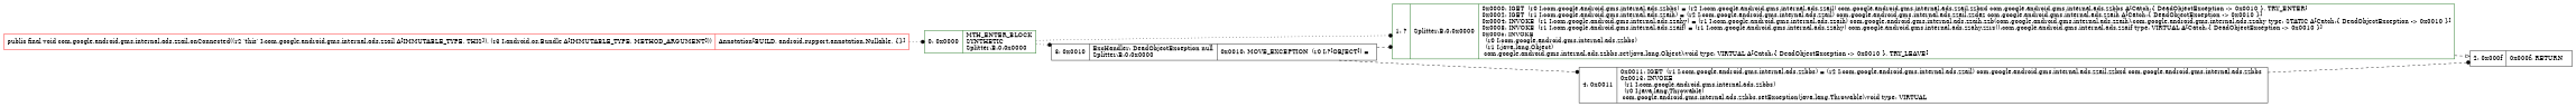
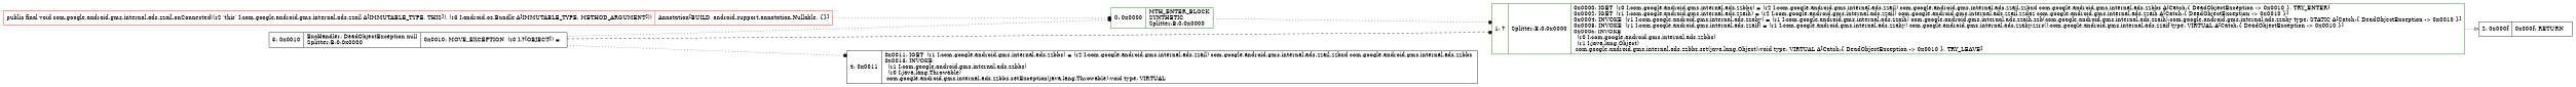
  digraph {
    rankdir=LR
    node [color=black shape=record]
    edge [arrowhead=dot style=dashed]
    n1 [color=darkgreen label="{0\:\ 0x0000|MTH_ENTER_BLOCK\lSYNTHETIC\lSplitter:B:0:0x0000\l}"]
    n2 [color=darkgreen label="{1\:\ ?|Splitter:B:0:0x0000\l|0x0000: IGET  (r0 I:com.google.android.gms.internal.ads.zzbbs) = (r2 I:com.google.android.gms.internal.ads.zzail) com.google.android.gms.internal.ads.zzail.zzbxd com.google.android.gms.internal.ads.zzbbs A[Catch:\{ DeadObjectException \-\> 0x0010 \}, TRY_ENTER]\l0x0002: IGET  (r1 I:com.google.android.gms.internal.ads.zzaih) = (r2 I:com.google.android.gms.internal.ads.zzail) com.google.android.gms.internal.ads.zzail.zzdaz com.google.android.gms.internal.ads.zzaih A[Catch:\{ DeadObjectException \-\> 0x0010 \}]\l0x0004: INVOKE  (r1 I:com.google.android.gms.internal.ads.zzahy) = (r1 I:com.google.android.gms.internal.ads.zzaih) com.google.android.gms.internal.ads.zzaih.zzb(com.google.android.gms.internal.ads.zzaih):com.google.android.gms.internal.ads.zzahy type: STATIC A[Catch:\{ DeadObjectException \-\> 0x0010 \}]\l0x0008: INVOKE  (r1 I:com.google.android.gms.internal.ads.zzaif) = (r1 I:com.google.android.gms.internal.ads.zzahy) com.google.android.gms.internal.ads.zzahy.zzrs():com.google.android.gms.internal.ads.zzaif type: VIRTUAL A[Catch:\{ DeadObjectException \-\> 0x0010 \}]\l0x000c: INVOKE  \l  (r0 I:com.google.android.gms.internal.ads.zzbbs)\l  (r1 I:java.lang.Object)\l com.google.android.gms.internal.ads.zzbbs.set(java.lang.Object):void type: VIRTUAL A[Catch:\{ DeadObjectException \-\> 0x0010 \}, TRY_LEAVE]\l}"]
    n3 [label="{3\:\ 0x0010|ExcHandler: DeadObjectException null\lSplitter:B:0:0x0000\l|0x0010: MOVE_EXCEPTION  (r0 I:?[OBJECT]) =  \l}"]
    n4 [label="{2\:\ 0x000f|0x000f: RETURN   \l}"]
    n5 [label="{4\:\ 0x0011|0x0011: IGET  (r1 I:com.google.android.gms.internal.ads.zzbbs) = (r2 I:com.google.android.gms.internal.ads.zzail) com.google.android.gms.internal.ads.zzail.zzbxd com.google.android.gms.internal.ads.zzbbs \l0x0013: INVOKE  \l  (r1 I:com.google.android.gms.internal.ads.zzbbs)\l  (r0 I:java.lang.Throwable)\l com.google.android.gms.internal.ads.zzbbs.setException(java.lang.Throwable):void type: VIRTUAL \l}"]
    n6 [color=red label="{public final void com.google.android.gms.internal.ads.zzail.onConnected((r2 'this' I:com.google.android.gms.internal.ads.zzail A[IMMUTABLE_TYPE, THIS]), (r3 I:android.os.Bundle A[IMMUTABLE_TYPE, METHOD_ARGUMENT]))  | Annotation[BUILD, android.support.annotation.Nullable, \{\}]\l}"]
    n1 -> n2 [style=dotted]
-   n1 -> n3 [style=dotted]
-   n2 -> n4 [arrowhead=onormal]
+   n3 -> n1 [style=dotted]
+   n2 -> n4 [arrowhead=onormal style=dotted]
    n3 -> n2
-   n3 -> n5
-   n5 -> n4
+   n3 -> n5 [style=dotted]
    n6 -> n1 [style=dotted]
  }
